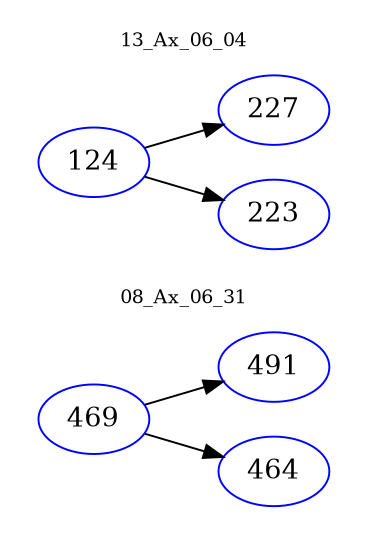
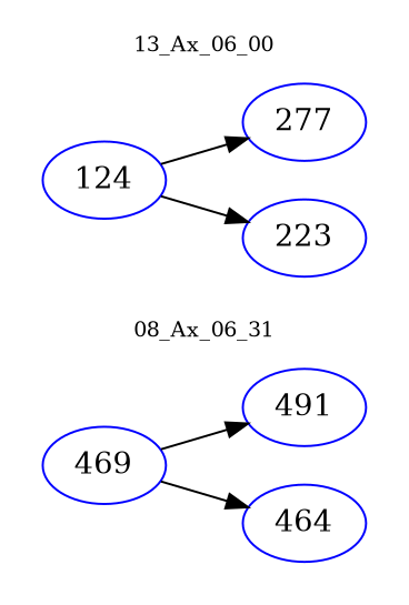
  digraph {
    rankdir=LR
    node [color=blue]
    edge [color=black]
    n1 [label=469]
    n2 [label=464]
    n3 [label=491]
    n4 [label=124]
    n5 [label=223]
-   n6 [label=227]
+   n6 [label=277]
    subgraph cluster_1 {
      color=white
      fontsize=10
      label="08_Ax_06_31"
      n1
      n2
      n3
    }
    subgraph cluster_2 {
      color=white
      fontsize=10
-     label="13_Ax_06_04"
+     label="13_Ax_06_00"
      n4
      n5
      n6
    }
    n1 -> n2
    n1 -> n3
    n4 -> n5
    n4 -> n6
  }
